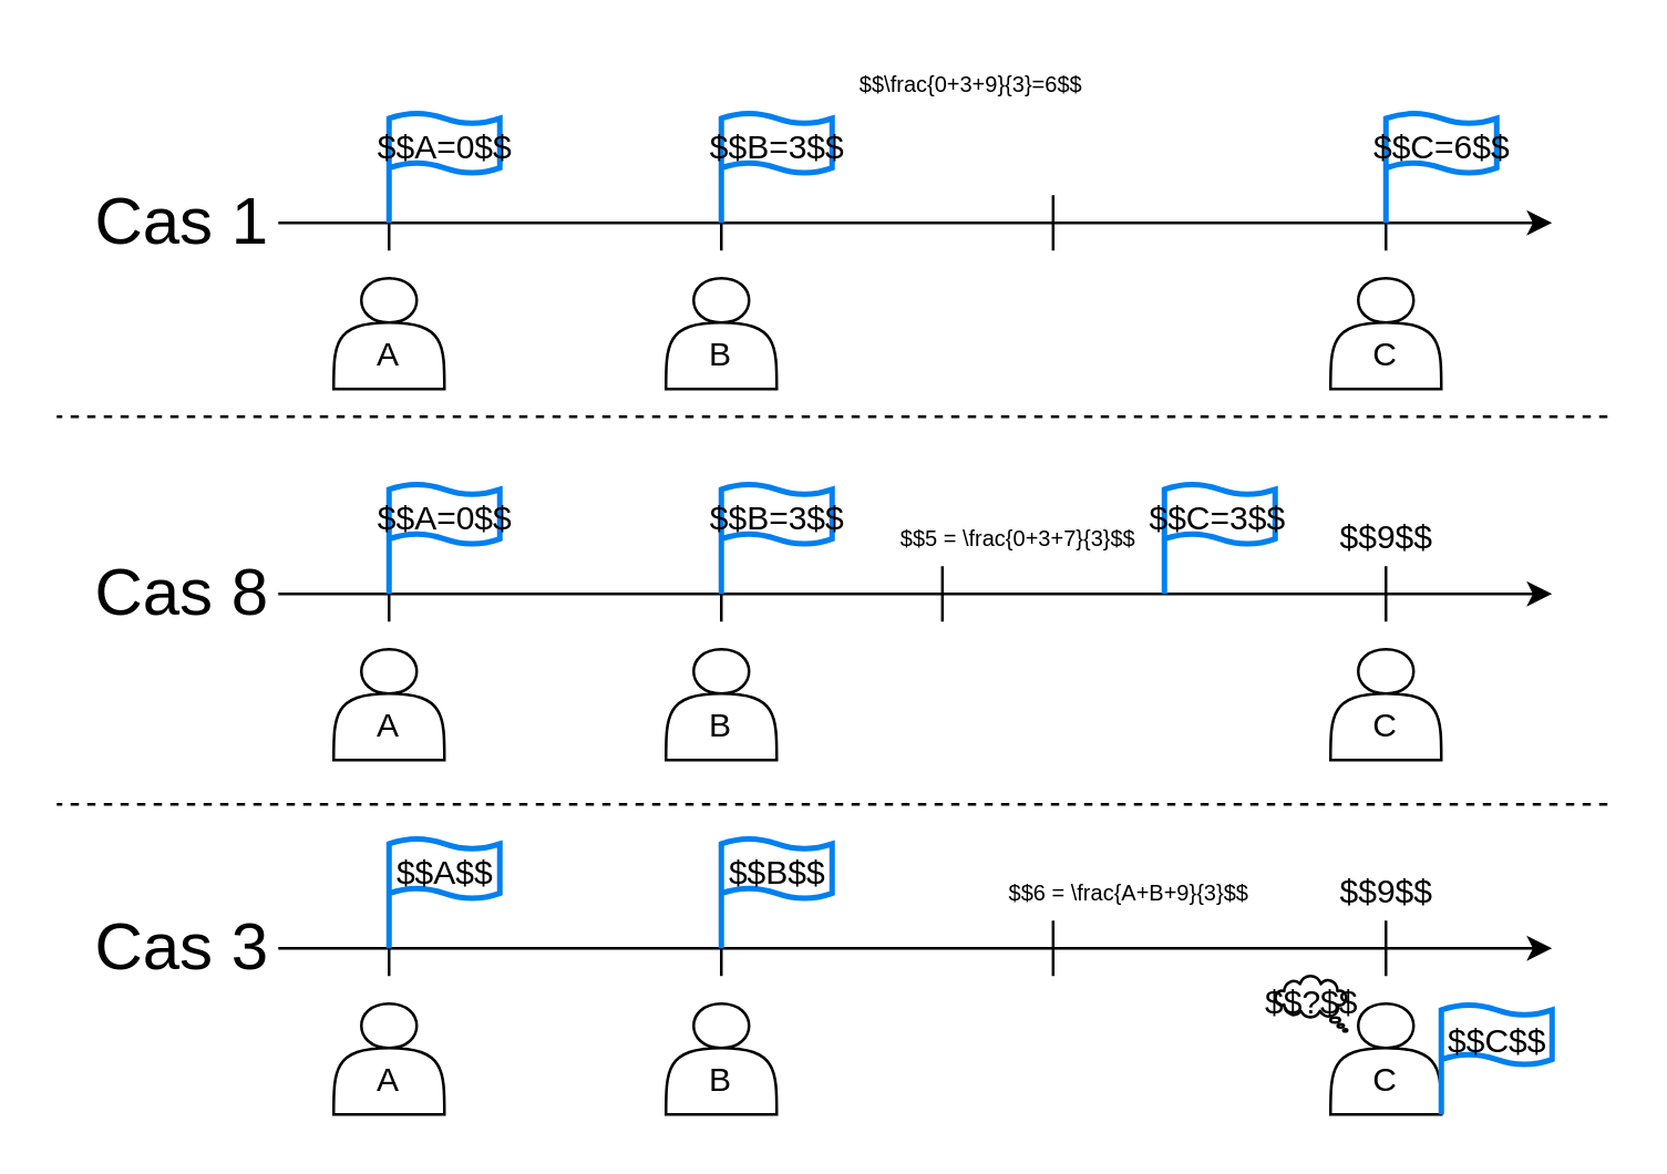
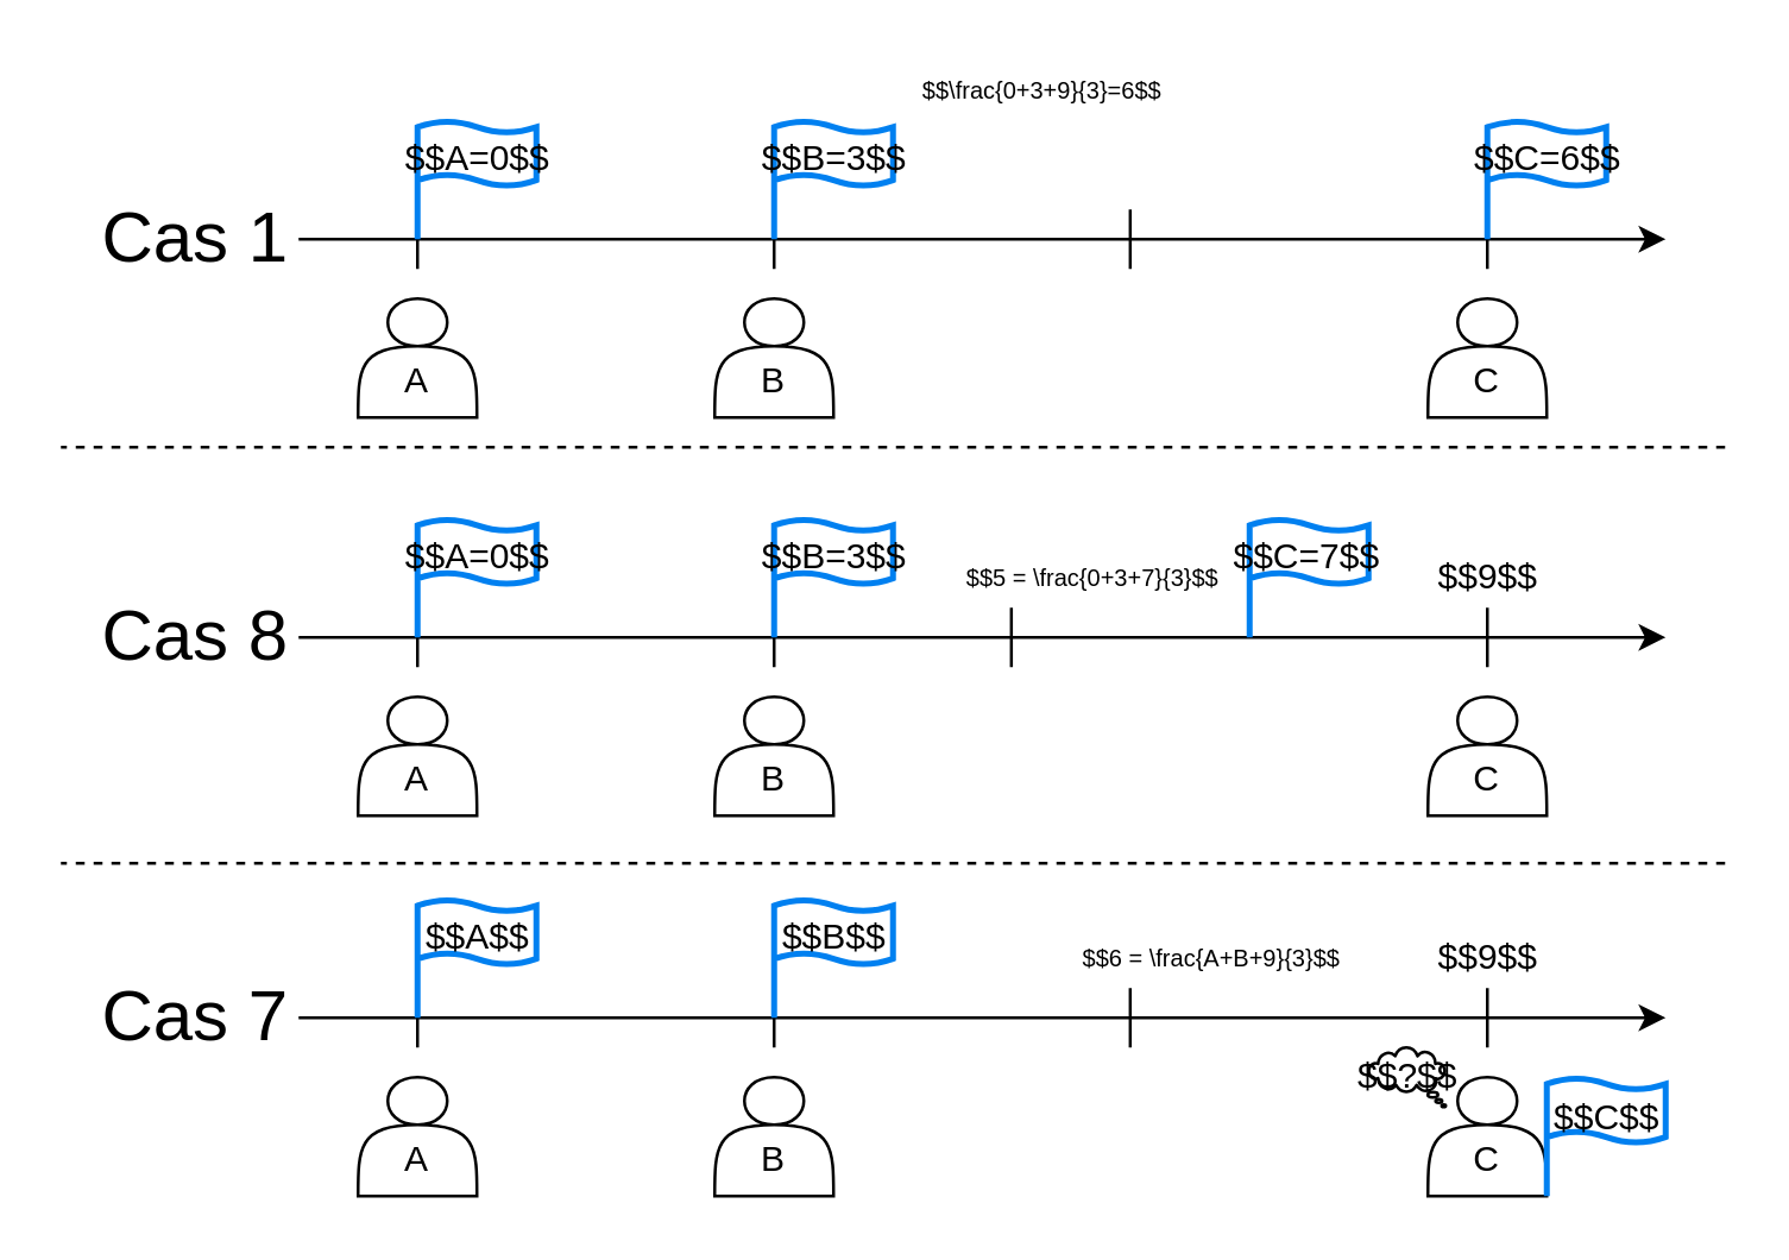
  <mxCell id="0" />
  <mxCell id="1" parent="0" />
  <mxCell id="2" value="&lt;div&gt;&lt;br&gt;&lt;/div&gt;&lt;div&gt;A&lt;br&gt;&lt;/div&gt;" style="shape=actor;whiteSpace=wrap;html=1;" vertex="1" parent="1"><mxGeometry x="120" y="100" width="40" height="40" as="geometry" /></mxCell>
  <mxCell id="3" value="&lt;div&gt;&lt;br&gt;&lt;/div&gt;&lt;div&gt;B&lt;br&gt;&lt;/div&gt;" style="shape=actor;whiteSpace=wrap;html=1;" vertex="1" parent="1"><mxGeometry x="240" y="100" width="40" height="40" as="geometry" /></mxCell>
  <mxCell id="4" value="&lt;div&gt;&lt;br&gt;&lt;/div&gt;&lt;div&gt;C&lt;br&gt;&lt;/div&gt;" style="shape=actor;whiteSpace=wrap;html=1;" vertex="1" parent="1"><mxGeometry x="480" y="100" width="40" height="40" as="geometry" /></mxCell>
  <mxCell id="5" value="" style="endArrow=classic;html=1;rounded=0;" edge="1" parent="1"><mxGeometry width="50" height="50" relative="1" as="geometry"><mxPoint x="100" y="80" as="sourcePoint" /><mxPoint x="560" y="80" as="targetPoint" /></mxGeometry></mxCell>
  <mxCell id="6" value="" style="endArrow=none;html=1;rounded=0;" edge="1" parent="1"><mxGeometry width="50" height="50" relative="1" as="geometry"><mxPoint x="260" y="90" as="sourcePoint" /><mxPoint x="260" y="70" as="targetPoint" /></mxGeometry></mxCell>
  <mxCell id="7" value="" style="endArrow=none;html=1;rounded=0;labelPosition=center;verticalLabelPosition=top;align=center;verticalAlign=bottom;" edge="1" parent="1"><mxGeometry width="50" height="50" relative="1" as="geometry"><mxPoint x="140" y="90" as="sourcePoint" /><mxPoint x="140" y="70" as="targetPoint" /></mxGeometry></mxCell>
  <mxCell id="8" value="" style="endArrow=none;html=1;rounded=0;" edge="1" parent="1"><mxGeometry width="50" height="50" relative="1" as="geometry"><mxPoint x="500" y="90" as="sourcePoint" /><mxPoint x="500" y="70" as="targetPoint" /></mxGeometry></mxCell>
  <mxCell id="9" value="" style="endArrow=none;html=1;rounded=0;exitX=0.5;exitY=0;exitDx=0;exitDy=0;" edge="1" parent="1"><mxGeometry width="50" height="50" relative="1" as="geometry"><mxPoint x="379.83" y="90" as="sourcePoint" /><mxPoint x="379.83" y="70" as="targetPoint" /></mxGeometry></mxCell>
  <mxCell id="10" value="" style="shape=image;html=1;verticalAlign=top;verticalLabelPosition=bottom;labelBackgroundColor=#ffffff;imageAspect=0;aspect=fixed;image=https://cdn1.iconfinder.com/data/icons/office-icons-17/512/ilustracoes_04-10-128.png" vertex="1" parent="1"><mxGeometry x="360" y="100" width="40" height="40" as="geometry" /></mxCell>
  <mxCell id="11" value="" style="html=1;verticalLabelPosition=middle;align=center;labelBackgroundColor=#ffffff;verticalAlign=middle;strokeWidth=2;strokeColor=#0080F0;shadow=0;dashed=0;shape=mxgraph.ios7.icons.flag;labelPosition=center;" vertex="1" parent="1"><mxGeometry x="140" y="40" width="40" height="40" as="geometry" /></mxCell>
  <mxCell id="12" value="$$A=0$$" style="text;html=1;align=center;verticalAlign=middle;resizable=0;points=[];autosize=1;strokeColor=none;fillColor=none;" vertex="1" parent="1"><mxGeometry x="125" y="38" width="70" height="30" as="geometry" /></mxCell>
  <mxCell id="13" value="" style="html=1;verticalLabelPosition=middle;align=center;labelBackgroundColor=#ffffff;verticalAlign=middle;strokeWidth=2;strokeColor=#0080F0;shadow=0;dashed=0;shape=mxgraph.ios7.icons.flag;labelPosition=center;" vertex="1" parent="1"><mxGeometry x="260" y="40" width="40" height="40" as="geometry" /></mxCell>
  <mxCell id="14" value="$$B=3$$" style="text;html=1;align=center;verticalAlign=middle;resizable=0;points=[];autosize=1;strokeColor=none;fillColor=none;" vertex="1" parent="1"><mxGeometry x="245" y="38" width="70" height="30" as="geometry" /></mxCell>
  <mxCell id="15" value="" style="html=1;verticalLabelPosition=middle;align=center;labelBackgroundColor=#ffffff;verticalAlign=middle;strokeWidth=2;strokeColor=#0080F0;shadow=0;dashed=0;shape=mxgraph.ios7.icons.flag;labelPosition=center;" vertex="1" parent="1"><mxGeometry x="500" y="40" width="40" height="40" as="geometry" /></mxCell>
  <mxCell id="16" value="&lt;div&gt;$$C=6$$&lt;/div&gt;" style="text;html=1;align=center;verticalAlign=middle;resizable=0;points=[];autosize=1;strokeColor=none;fillColor=none;" vertex="1" parent="1"><mxGeometry x="485" y="38" width="70" height="30" as="geometry" /></mxCell>
  <mxCell id="17" value="" style="shape=image;html=1;verticalAlign=top;verticalLabelPosition=bottom;labelBackgroundColor=#ffffff;imageAspect=0;aspect=fixed;image=https://cdn1.iconfinder.com/data/icons/bootstrap-vol-3/16/hand-index-128.png;rotation=-180;" vertex="1" parent="1"><mxGeometry x="366" y="40" width="24" height="24" as="geometry" /></mxCell>
  <mxCell id="18" value="$$\frac{0+3+9}{3}=6$$" style="text;html=1;align=center;verticalAlign=middle;resizable=0;points=[];autosize=1;strokeColor=none;fillColor=none;fontSize=8;" vertex="1" parent="1"><mxGeometry x="300" y="20" width="100" height="20" as="geometry" /></mxCell>
  <mxCell id="19" value="&lt;div&gt;&lt;br&gt;&lt;/div&gt;&lt;div&gt;A&lt;br&gt;&lt;/div&gt;" style="shape=actor;whiteSpace=wrap;html=1;" vertex="1" parent="1"><mxGeometry x="120" y="234" width="40" height="40" as="geometry" /></mxCell>
  <mxCell id="20" value="&lt;div&gt;&lt;br&gt;&lt;/div&gt;&lt;div&gt;B&lt;br&gt;&lt;/div&gt;" style="shape=actor;whiteSpace=wrap;html=1;" vertex="1" parent="1"><mxGeometry x="240" y="234" width="40" height="40" as="geometry" /></mxCell>
  <mxCell id="21" value="&lt;div&gt;&lt;br&gt;&lt;/div&gt;&lt;div&gt;C&lt;br&gt;&lt;/div&gt;" style="shape=actor;whiteSpace=wrap;html=1;" vertex="1" parent="1"><mxGeometry x="480" y="234" width="40" height="40" as="geometry" /></mxCell>
  <mxCell id="22" value="" style="endArrow=classic;html=1;rounded=0;" edge="1" parent="1"><mxGeometry width="50" height="50" relative="1" as="geometry"><mxPoint x="100" y="214" as="sourcePoint" /><mxPoint x="560" y="214" as="targetPoint" /></mxGeometry></mxCell>
  <mxCell id="23" value="" style="endArrow=none;html=1;rounded=0;" edge="1" parent="1"><mxGeometry width="50" height="50" relative="1" as="geometry"><mxPoint x="260" y="224" as="sourcePoint" /><mxPoint x="260" y="204" as="targetPoint" /></mxGeometry></mxCell>
  <mxCell id="24" value="" style="endArrow=none;html=1;rounded=0;labelPosition=center;verticalLabelPosition=top;align=center;verticalAlign=bottom;" edge="1" parent="1"><mxGeometry width="50" height="50" relative="1" as="geometry"><mxPoint x="140" y="224" as="sourcePoint" /><mxPoint x="140" y="204" as="targetPoint" /></mxGeometry></mxCell>
  <mxCell id="25" value="" style="endArrow=none;html=1;rounded=0;" edge="1" parent="1"><mxGeometry width="50" height="50" relative="1" as="geometry"><mxPoint x="500" y="224" as="sourcePoint" /><mxPoint x="500" y="204" as="targetPoint" /></mxGeometry></mxCell>
  <mxCell id="26" value="" style="endArrow=none;html=1;rounded=0;exitX=0.5;exitY=0;exitDx=0;exitDy=0;" edge="1" parent="1"><mxGeometry width="50" height="50" relative="1" as="geometry"><mxPoint x="339.83" y="224" as="sourcePoint" /><mxPoint x="339.83" y="204" as="targetPoint" /></mxGeometry></mxCell>
  <mxCell id="27" value="" style="shape=image;html=1;verticalAlign=top;verticalLabelPosition=bottom;labelBackgroundColor=#ffffff;imageAspect=0;aspect=fixed;image=https://cdn1.iconfinder.com/data/icons/office-icons-17/512/ilustracoes_04-10-128.png" vertex="1" parent="1"><mxGeometry x="320" y="234" width="40" height="40" as="geometry" /></mxCell>
  <mxCell id="28" value="" style="html=1;verticalLabelPosition=middle;align=center;labelBackgroundColor=#ffffff;verticalAlign=middle;strokeWidth=2;strokeColor=#0080F0;shadow=0;dashed=0;shape=mxgraph.ios7.icons.flag;labelPosition=center;" vertex="1" parent="1"><mxGeometry x="420" y="174" width="40" height="40" as="geometry" /></mxCell>
- <mxCell id="29" value="&lt;div&gt;$$C=3$$&lt;/div&gt;" style="text;html=1;align=center;verticalAlign=middle;resizable=0;points=[];autosize=1;strokeColor=none;fillColor=none;" vertex="1" parent="1"><mxGeometry x="404" y="172" width="70" height="30" as="geometry" /></mxCell>
+ <mxCell id="29" value="&lt;div&gt;$$C=7$$&lt;/div&gt;" style="text;html=1;align=center;verticalAlign=middle;resizable=0;points=[];autosize=1;strokeColor=none;fillColor=none;" vertex="1" parent="1"><mxGeometry x="404" y="172" width="70" height="30" as="geometry" /></mxCell>
  <mxCell id="30" value="" style="shape=image;html=1;verticalAlign=top;verticalLabelPosition=bottom;labelBackgroundColor=#ffffff;imageAspect=0;aspect=fixed;image=https://cdn1.iconfinder.com/data/icons/bootstrap-vol-3/16/hand-index-128.png;rotation=-180;" vertex="1" parent="1"><mxGeometry x="328" y="160" width="24" height="24" as="geometry" /></mxCell>
  <mxCell id="31" value="&lt;div&gt;$$5 = \frac{0+3+7}{3}$$&lt;/div&gt;" style="text;html=1;align=center;verticalAlign=middle;resizable=0;points=[];autosize=1;strokeColor=none;fillColor=none;fontSize=8;" vertex="1" parent="1"><mxGeometry x="312" y="184" width="110" height="20" as="geometry" /></mxCell>
  <mxCell id="32" value="&lt;div&gt;$$9$$&lt;/div&gt;" style="text;html=1;align=center;verticalAlign=middle;resizable=0;points=[];autosize=1;strokeColor=none;fillColor=none;" vertex="1" parent="1"><mxGeometry x="470" y="179" width="60" height="30" as="geometry" /></mxCell>
  <mxCell id="33" value="" style="html=1;verticalLabelPosition=middle;align=center;labelBackgroundColor=#ffffff;verticalAlign=middle;strokeWidth=2;strokeColor=#0080F0;shadow=0;dashed=0;shape=mxgraph.ios7.icons.flag;labelPosition=center;" vertex="1" parent="1"><mxGeometry x="140" y="174" width="40" height="40" as="geometry" /></mxCell>
  <mxCell id="34" value="$$A=0$$" style="text;html=1;align=center;verticalAlign=middle;resizable=0;points=[];autosize=1;strokeColor=none;fillColor=none;" vertex="1" parent="1"><mxGeometry x="125" y="172" width="70" height="30" as="geometry" /></mxCell>
  <mxCell id="35" value="" style="html=1;verticalLabelPosition=middle;align=center;labelBackgroundColor=#ffffff;verticalAlign=middle;strokeWidth=2;strokeColor=#0080F0;shadow=0;dashed=0;shape=mxgraph.ios7.icons.flag;labelPosition=center;" vertex="1" parent="1"><mxGeometry x="260" y="174" width="40" height="40" as="geometry" /></mxCell>
  <mxCell id="36" value="$$B=3$$" style="text;html=1;align=center;verticalAlign=middle;resizable=0;points=[];autosize=1;strokeColor=none;fillColor=none;" vertex="1" parent="1"><mxGeometry x="245" y="172" width="70" height="30" as="geometry" /></mxCell>
  <mxCell id="37" value="&lt;div&gt;&lt;br&gt;&lt;/div&gt;&lt;div&gt;A&lt;br&gt;&lt;/div&gt;" style="shape=actor;whiteSpace=wrap;html=1;" vertex="1" parent="1"><mxGeometry x="120" y="362" width="40" height="40" as="geometry" /></mxCell>
  <mxCell id="38" value="&lt;div&gt;&lt;br&gt;&lt;/div&gt;&lt;div&gt;B&lt;br&gt;&lt;/div&gt;" style="shape=actor;whiteSpace=wrap;html=1;" vertex="1" parent="1"><mxGeometry x="240" y="362" width="40" height="40" as="geometry" /></mxCell>
  <mxCell id="39" value="&lt;div&gt;&lt;br&gt;&lt;/div&gt;&lt;div&gt;C&lt;br&gt;&lt;/div&gt;" style="shape=actor;whiteSpace=wrap;html=1;" vertex="1" parent="1"><mxGeometry x="480" y="362" width="40" height="40" as="geometry" /></mxCell>
  <mxCell id="40" value="" style="endArrow=classic;html=1;rounded=0;" edge="1" parent="1"><mxGeometry width="50" height="50" relative="1" as="geometry"><mxPoint x="100" y="342" as="sourcePoint" /><mxPoint x="560" y="342" as="targetPoint" /></mxGeometry></mxCell>
  <mxCell id="41" value="" style="endArrow=none;html=1;rounded=0;" edge="1" parent="1"><mxGeometry width="50" height="50" relative="1" as="geometry"><mxPoint x="260" y="352" as="sourcePoint" /><mxPoint x="260" y="332" as="targetPoint" /></mxGeometry></mxCell>
  <mxCell id="42" value="" style="endArrow=none;html=1;rounded=0;labelPosition=center;verticalLabelPosition=top;align=center;verticalAlign=bottom;" edge="1" parent="1"><mxGeometry width="50" height="50" relative="1" as="geometry"><mxPoint x="140" y="352" as="sourcePoint" /><mxPoint x="140" y="332" as="targetPoint" /></mxGeometry></mxCell>
  <mxCell id="43" value="" style="endArrow=none;html=1;rounded=0;" edge="1" parent="1"><mxGeometry width="50" height="50" relative="1" as="geometry"><mxPoint x="500" y="352" as="sourcePoint" /><mxPoint x="500" y="332" as="targetPoint" /></mxGeometry></mxCell>
  <mxCell id="44" value="" style="endArrow=none;html=1;rounded=0;exitX=0.5;exitY=0;exitDx=0;exitDy=0;" edge="1" parent="1"><mxGeometry width="50" height="50" relative="1" as="geometry"><mxPoint x="379.83" y="352" as="sourcePoint" /><mxPoint x="379.83" y="332" as="targetPoint" /></mxGeometry></mxCell>
  <mxCell id="45" value="" style="html=1;verticalLabelPosition=middle;align=center;labelBackgroundColor=#ffffff;verticalAlign=middle;strokeWidth=2;strokeColor=#0080F0;shadow=0;dashed=0;shape=mxgraph.ios7.icons.flag;labelPosition=center;" vertex="1" parent="1"><mxGeometry x="520" y="362" width="40" height="40" as="geometry" /></mxCell>
  <mxCell id="46" value="&lt;div&gt;$$6 = \frac{A+B+9}{3}$$&lt;/div&gt;" style="text;html=1;align=center;verticalAlign=middle;resizable=0;points=[];autosize=1;strokeColor=none;fillColor=none;fontSize=8;" vertex="1" parent="1"><mxGeometry x="352" y="312" width="110" height="20" as="geometry" /></mxCell>
  <mxCell id="47" value="&lt;div&gt;$$9$$&lt;/div&gt;" style="text;html=1;align=center;verticalAlign=middle;resizable=0;points=[];autosize=1;strokeColor=none;fillColor=none;" vertex="1" parent="1"><mxGeometry x="470" y="307" width="60" height="30" as="geometry" /></mxCell>
  <mxCell id="48" value="" style="html=1;verticalLabelPosition=middle;align=center;labelBackgroundColor=#ffffff;verticalAlign=middle;strokeWidth=2;strokeColor=#0080F0;shadow=0;dashed=0;shape=mxgraph.ios7.icons.flag;labelPosition=center;" vertex="1" parent="1"><mxGeometry x="140" y="302" width="40" height="40" as="geometry" /></mxCell>
  <mxCell id="49" value="$$A$$" style="text;html=1;align=center;verticalAlign=middle;resizable=0;points=[];autosize=1;strokeColor=none;fillColor=none;" vertex="1" parent="1"><mxGeometry x="130" y="300" width="60" height="30" as="geometry" /></mxCell>
  <mxCell id="50" value="" style="html=1;verticalLabelPosition=middle;align=center;labelBackgroundColor=#ffffff;verticalAlign=middle;strokeWidth=2;strokeColor=#0080F0;shadow=0;dashed=0;shape=mxgraph.ios7.icons.flag;labelPosition=center;" vertex="1" parent="1"><mxGeometry x="260" y="302" width="40" height="40" as="geometry" /></mxCell>
  <mxCell id="51" value="$$B$$" style="text;html=1;align=center;verticalAlign=middle;resizable=0;points=[];autosize=1;strokeColor=none;fillColor=none;" vertex="1" parent="1"><mxGeometry x="250" y="300" width="60" height="30" as="geometry" /></mxCell>
  <mxCell id="52" value="" style="whiteSpace=wrap;html=1;shape=mxgraph.basic.cloud_callout;flipH=1;" vertex="1" parent="1"><mxGeometry x="460" y="352" width="26" height="20" as="geometry" /></mxCell>
  <mxCell id="53" value="$$?$$" style="text;html=1;align=center;verticalAlign=middle;resizable=0;points=[];autosize=1;strokeColor=none;fillColor=none;" vertex="1" parent="1"><mxGeometry x="443" y="347" width="60" height="30" as="geometry" /></mxCell>
  <mxCell id="54" value="&lt;div&gt;$$C$$&lt;/div&gt;" style="text;html=1;align=center;verticalAlign=middle;resizable=0;points=[];autosize=1;strokeColor=none;fillColor=none;" vertex="1" parent="1"><mxGeometry x="510" y="361" width="60" height="30" as="geometry" /></mxCell>
  <mxCell id="55" value="&lt;font style=&quot;font-size: 24px;&quot;&gt;Cas 1&lt;/font&gt;" style="text;html=1;align=center;verticalAlign=middle;resizable=0;points=[];autosize=1;strokeColor=none;fillColor=none;" vertex="1" parent="1"><mxGeometry x="20" y="60" width="90" height="40" as="geometry" /></mxCell>
  <mxCell id="56" value="&lt;font style=&quot;font-size: 24px;&quot;&gt;Cas 8&lt;br&gt;&lt;/font&gt;" style="text;html=1;align=center;verticalAlign=middle;resizable=0;points=[];autosize=1;strokeColor=none;fillColor=none;" vertex="1" parent="1"><mxGeometry x="20" y="194" width="90" height="40" as="geometry" /></mxCell>
- <mxCell id="57" value="&lt;font style=&quot;font-size: 24px;&quot;&gt;Cas 3&lt;br&gt;&lt;/font&gt;" style="text;html=1;align=center;verticalAlign=middle;resizable=0;points=[];autosize=1;strokeColor=none;fillColor=none;" vertex="1" parent="1"><mxGeometry x="20" y="322" width="90" height="40" as="geometry" /></mxCell>
+ <mxCell id="57" value="&lt;font style=&quot;font-size: 24px;&quot;&gt;Cas 7&lt;br&gt;&lt;/font&gt;" style="text;html=1;align=center;verticalAlign=middle;resizable=0;points=[];autosize=1;strokeColor=none;fillColor=none;" vertex="1" parent="1"><mxGeometry x="20" y="322" width="90" height="40" as="geometry" /></mxCell>
  <mxCell id="58" value="" style="endArrow=none;dashed=1;html=1;rounded=0;" edge="1" parent="1"><mxGeometry width="50" height="50" relative="1" as="geometry"><mxPoint x="580" y="150" as="sourcePoint" /><mxPoint x="20" y="150" as="targetPoint" /></mxGeometry></mxCell>
  <mxCell id="59" value="" style="endArrow=none;dashed=1;html=1;rounded=0;" edge="1" parent="1"><mxGeometry width="50" height="50" relative="1" as="geometry"><mxPoint x="580" y="290" as="sourcePoint" /><mxPoint x="20" y="290" as="targetPoint" /></mxGeometry></mxCell>
